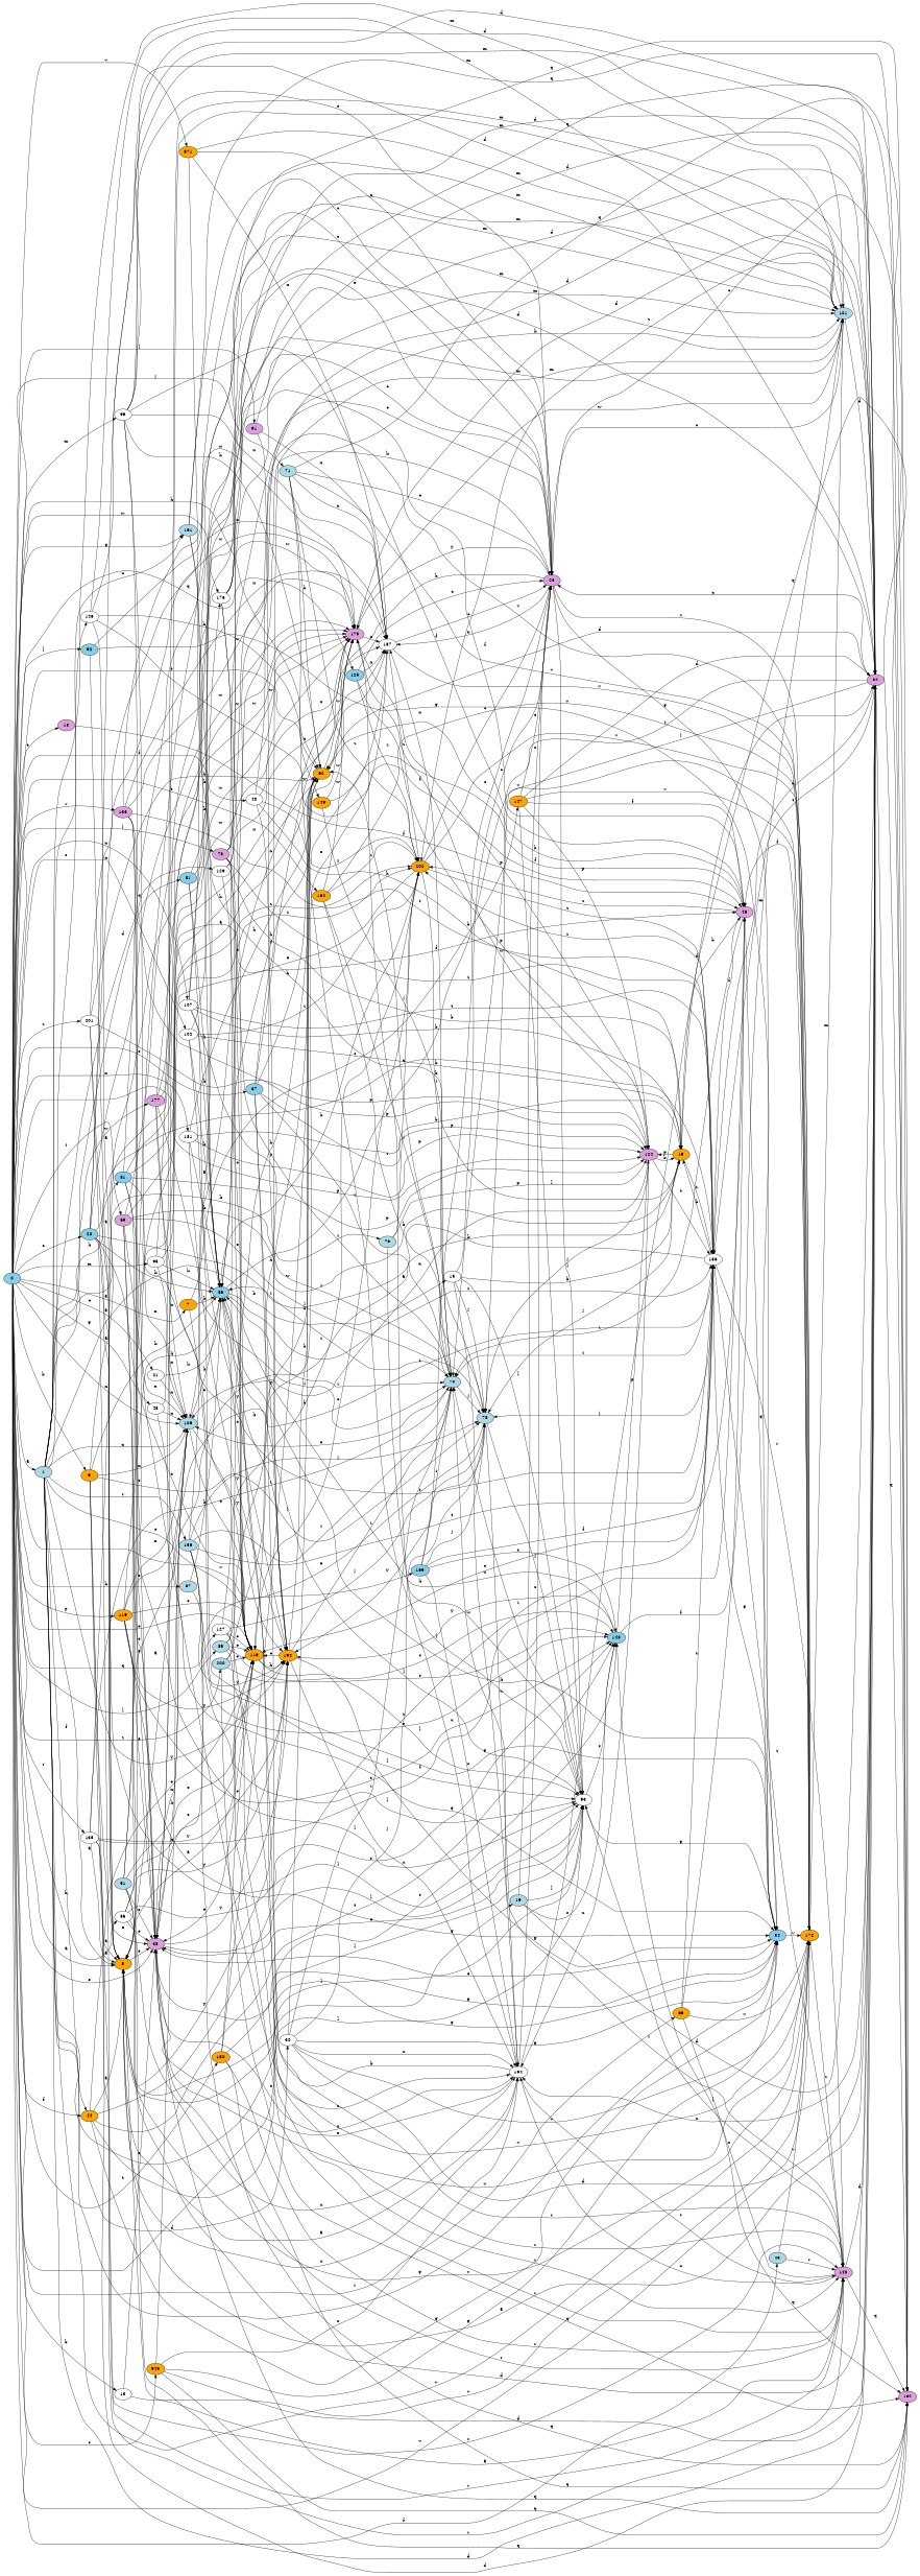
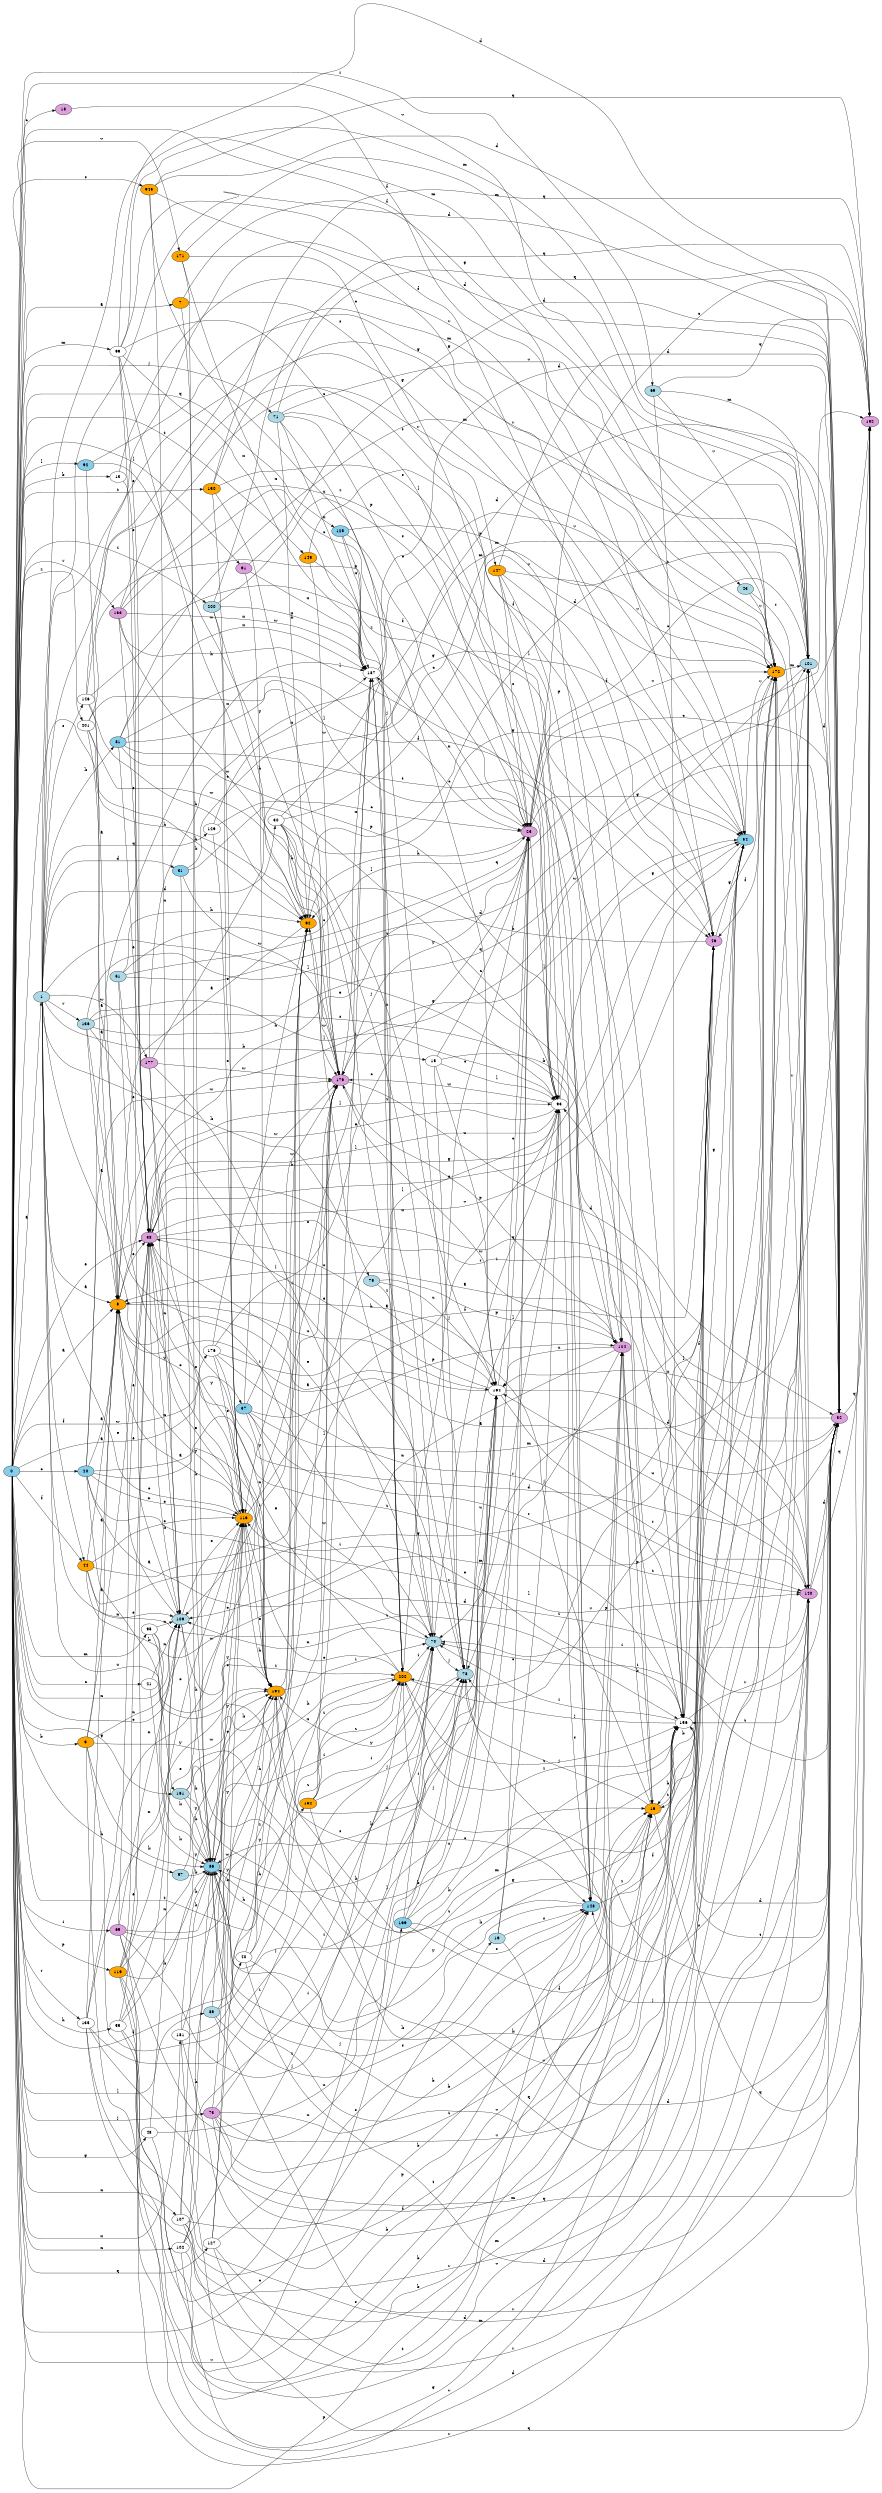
  strict digraph {
    rankdir=LR
    node [fillcolor=white style=filled]
    0 [fillcolor=skyblue]
    1 [fillcolor=lightblue]
    7 [fillcolor=orange]
    8 [fillcolor=orange]
    9 [fillcolor=orange]
    13
    18 [fillcolor=plum]
    19 [fillcolor=lightblue]
    20 [fillcolor=skyblue]
    21
    37 [fillcolor=skyblue]
    38 [fillcolor=plum]
    40
    43 [fillcolor=lightblue]
    44 [fillcolor=orange]
    48
    55
    57 [fillcolor=lightblue]
    62 [fillcolor=orange]
    65 [fillcolor=plum]
-   69 [fillcolor=orange]
+   69 [fillcolor=lightblue]
    71 [fillcolor=lightblue]
    73 [fillcolor=plum]
    89 [fillcolor=lightblue]
    91 [fillcolor=plum]
    92 [fillcolor=skyblue]
    95
    99
    102
    107
    109 [fillcolor=lightblue]
    116 [fillcolor=orange]
    119 [fillcolor=orange]
    124 [fillcolor=plum]
    125 [fillcolor=skyblue]
    127
    133 [fillcolor=plum]
    135
    n39 [fillcolor=orange label=945]
    149 [fillcolor=orange]
    150 [fillcolor=orange]
    152 [fillcolor=orange]
    169 [fillcolor=skyblue]
-   171 [fillcolor=orange label=571]
+   171 [fillcolor=orange]
    172 [fillcolor=orange]
    176
    181
    200 [fillcolor=lightblue]
    201
    161 [fillcolor=lightblue]
    15
    30
    31 [fillcolor=skyblue]
    32 [fillcolor=plum]
    54 [fillcolor=skyblue]
    79 [fillcolor=lightblue]
    81 [fillcolor=skyblue]
    93
    101 [fillcolor=lightblue]
    129
    136 [fillcolor=lightblue]
    146
    177 [fillcolor=plum]
    194 [fillcolor=orange]
    86 [fillcolor=skyblue]
    147 [fillcolor=orange]
    164
    78 [fillcolor=lightblue]
    140 [fillcolor=plum]
    179 [fillcolor=plum]
    46 [fillcolor=plum]
    23 [fillcolor=plum]
    148 [fillcolor=skyblue]
    156
    70 [fillcolor=lightblue]
    187
    132 [fillcolor=plum]
    16 [fillcolor=orange]
    202 [fillcolor=orange]
    51 [fillcolor=lightblue]
    0 -> 1 [label=a]
    0 -> 7 [label=a]
    0 -> 8 [label=a]
    0 -> 9 [label=b]
    0 -> 13 [label=b]
    0 -> 18 [label=c]
    0 -> 19 [label=c]
    0 -> 20 [label=c]
    0 -> 21 [label=c]
    0 -> 37 [label=e]
    0 -> 38 [label=e]
    0 -> 40 [label=f]
    0 -> 43 [label=f]
    0 -> 44 [label=f]
    0 -> 48 [label=g]
    0 -> 55 [label=h]
    0 -> 57 [label=h]
    0 -> 62 [label=h]
    0 -> 65 [label=i]
    0 -> 69 [label=i]
    0 -> 71 [label=j]
    0 -> 73 [label=j]
    0 -> 89 [label=l]
    0 -> 91 [label=l]
    0 -> 92 [label=l]
    0 -> 95 [label=m]
    0 -> 99 [label=m]
    0 -> 102 [label=n]
    0 -> 107 [label=n]
    0 -> 109 [label=n]
    0 -> 116 [label=o]
    0 -> 119 [label=p]
    0 -> 124 [label=p]
    0 -> 125 [label=q]
    0 -> 127 [label=q]
    0 -> 133 [label=r]
    0 -> 135 [label=r]
    0 -> n39 [label=s]
    0 -> 149 [label=t]
    0 -> 150 [label=t]
    0 -> 152 [label=t]
    0 -> 169 [label=v]
    0 -> 171 [label=v]
    0 -> 172 [label=v]
    0 -> 176 [label=w]
    0 -> 181 [label=x]
    0 -> 200 [label=z]
    0 -> 201 [label=z]
    0 -> 161 [label=g]
    1 -> 8 [label=a]
    1 -> 44 [label=f]
    1 -> 109 [label=n]
    1 -> 116 [label=o]
    1 -> 172 [label=v]
    1 -> 161 [label=u]
    1 -> 15 [label=b]
    1 -> 30 [label=d]
    1 -> 31 [label=d]
    1 -> 32 [label=d]
    1 -> 54 [label=g]
    1 -> 79 [label=k]
    1 -> 81 [label=k]
    1 -> 93 [label=l]
    1 -> 101 [label=m]
    1 -> 129 [label=q]
    1 -> 136 [label=r]
    1 -> 146 [label=s]
    1 -> 177 [label=w]
    1 -> 194 [label=y]
    7 -> 54 [label=g]
    7 -> 86 [label=k]
    7 -> 147 [label=s]
    8 -> 38 [label=e]
    8 -> 54 [label=g]
    8 -> 93 [label=l]
    8 -> 194 [label=y]
    8 -> 164 [label=u]
    9 -> 8 [label=a]
    9 -> 38 [label=e]
    9 -> 109 [label=n]
    9 -> 86 [label=k]
    9 -> 78 [label=j]
    9 -> 140 [label=r]
    9 -> 179 [label=w]
    13 -> 38 [label=e]
    13 -> 172 [label=v]
    18 -> 46 [label=f]
    19 -> 32 [label=d]
    19 -> 93 [label=l]
    19 -> 23 [label=c]
    19 -> 148 [label=s]
    20 -> 8 [label=a]
    20 -> 116 [label=o]
    20 -> 32 [label=d]
    20 -> 86 [label=k]
    20 -> 140 [label=r]
    20 -> 179 [label=w]
    20 -> 156 [label=t]
    20 -> 70 [label=i]
    20 -> 187 [label=x]
    21 -> 109 [label=n]
    21 -> 86 [label=k]
    37 -> 62 [label=h]
    37 -> 124 [label=p]
    37 -> 101 [label=m]
    37 -> 194 [label=y]
    37 -> 140 [label=r]
    37 -> 179 [label=w]
    37 -> 70 [label=i]
    38 -> 109 [label=n]
    38 -> 172 [label=v]
    38 -> 54 [label=g]
    38 -> 93 [label=l]
    38 -> 194 [label=y]
    38 -> 164 [label=u]
    38 -> 140 [label=r]
    38 -> 132 [label=q]
    40 -> 32 [label=d]
    40 -> 194 [label=y]
    40 -> 187 [label=x]
    40 -> 16 [label=b]
    40 -> 202 [label=z]
    43 -> 172 [label=v]
    43 -> 140 [label=r]
    44 -> 8 [label=a]
    44 -> 116 [label=o]
    44 -> 54 [label=g]
    44 -> 93 [label=l]
    44 -> 148 [label=s]
    44 -> 156 [label=t]
    48 -> 109 [label=n]
    48 -> 101 [label=m]
    48 -> 164 [label=u]
    55 -> 38 [label=e]
    55 -> 116 [label=o]
    55 -> 172 [label=v]
    55 -> 194 [label=y]
    55 -> 148 [label=s]
    57 -> 194 [label=y]
    57 -> 86 [label=k]
    62 -> 8 [label=a]
    62 -> 32 [label=d]
    62 -> 179 [label=w]
    65 -> 38 [label=e]
    65 -> 109 [label=n]
    65 -> 164 [label=u]
    65 -> 78 [label=j]
    65 -> 179 [label=w]
    65 -> 16 [label=b]
    65 -> 202 [label=z]
    69 -> 172 [label=v]
    69 -> 101 [label=m]
    69 -> 156 [label=t]
    69 -> 132 [label=q]
    71 -> 62 [label=h]
    71 -> 172 [label=v]
    71 -> 93 [label=l]
    71 -> 23 [label=c]
    71 -> 187 [label=x]
    71 -> 132 [label=q]
    71 -> 202 [label=z]
    73 -> 116 [label=o]
    73 -> 172 [label=v]
    73 -> 101 [label=m]
    73 -> 156 [label=t]
    73 -> 70 [label=i]
    73 -> 132 [label=q]
    73 -> 16 [label=b]
    89 -> 62 [label=h]
    89 -> 116 [label=o]
    89 -> 140 [label=r]
    89 -> 148 [label=s]
    89 -> 202 [label=z]
    91 -> 32 [label=d]
    91 -> 194 [label=y]
    91 -> 187 [label=x]
    92 -> 8 [label=a]
    92 -> 54 [label=g]
    92 -> 179 [label=w]
    95 -> 109 [label=n]
    95 -> 101 [label=m]
    95 -> 86 [label=k]
    95 -> 202 [label=z]
    99 -> 38 [label=e]
    99 -> 62 [label=h]
    99 -> 109 [label=n]
    99 -> 32 [label=d]
    99 -> 101 [label=m]
    99 -> 46 [label=f]
    99 -> 23 [label=c]
    99 -> 187 [label=x]
    102 -> 32 [label=d]
    102 -> 194 [label=y]
    102 -> 86 [label=k]
    102 -> 16 [label=b]
    102 -> 202 [label=z]
    107 -> 101 [label=m]
    107 -> 86 [label=k]
    107 -> 156 [label=t]
    107 -> 70 [label=i]
    107 -> 132 [label=q]
    107 -> 16 [label=b]
    109 -> 8 [label=a]
    109 -> 38 [label=k]
    109 -> 116 [label=o]
    109 -> 194 [label=y]
    109 -> 86 [label=k]
    116 -> 8 [label=a]
    116 -> 38 [label=e]
    116 -> 93 [label=l]
    116 -> 194 [label=h]
    119 -> 38 [label=e]
    119 -> 109 [label=n]
    119 -> 116 [label=o]
    119 -> 54 [label=g]
    119 -> 194 [label=y]
    119 -> 86 [label=k]
    119 -> 148 [label=s]
    119 -> 156 [label=t]
    124 -> 109 [label=n]
    124 -> 164 [label=u]
    124 -> 78 [label=j]
    124 -> 179 [label=w]
    124 -> 156 [label=t]
    124 -> 16 [label=b]
    125 -> 124 [label=p]
    125 -> 23 [label=c]
    125 -> 187 [label=x]
    125 -> 202 [label=z]
    127 -> 62 [label=h]
    127 -> 116 [label=o]
    127 -> 172 [label=v]
    127 -> 78 [label=j]
    127 -> 140 [label=r]
    133 -> 38 [label=e]
    133 -> 124 [label=p]
    133 -> 93 [label=l]
    133 -> 179 [label=w]
    133 -> 23 [label=c]
    133 -> 156 [label=t]
    133 -> 187 [label=x]
    135 -> 8 [label=a]
    135 -> 32 [label=d]
    135 -> 194 [label=y]
    135 -> 140 [label=r]
    135 -> 179 [label=w]
    135 -> 46 [label=f]
    135 -> 70 [label=i]
    n39 -> 109 [label=n]
    n39 -> 32 [label=d]
    n39 -> 54 [label=g]
    n39 -> 164 [label=u]
    n39 -> 132 [label=q]
    149 -> 78 [label=j]
    149 -> 179 [label=w]
    149 -> 46 [label=f]
    150 -> 116 [label=o]
    150 -> 140 [label=r]
    150 -> 179 [label=w]
    150 -> 148 [label=s]
    150 -> 132 [label=q]
    152 -> 172 [label=v]
    152 -> 78 [label=j]
    152 -> 179 [label=w]
    152 -> 70 [label=i]
    152 -> 202 [label=z]
    169 -> 164 [label=u]
    169 -> 78 [label=j]
    169 -> 46 [label=f]
    169 -> 23 [label=c]
    169 -> 148 [label=s]
    169 -> 70 [label=i]
    171 -> 101 [label=m]
    171 -> 86 [label=k]
    171 -> 23 [label=c]
    171 -> 187 [label=x]
    172 -> 101 [label=m]
    172 -> 140 [label=r]
    172 -> 46 [label=f]
    176 -> 116 [label=o]
    176 -> 32 [label=d]
    176 -> 140 [label=r]
    176 -> 179 [label=w]
    176 -> 46 [label=f]
    176 -> 23 [label=c]
    181 -> 62 [label=h]
    181 -> 124 [label=p]
    181 -> 194 [label=y]
    181 -> 86 [label=k]
    181 -> 16 [label=b]
    200 -> 62 [label=h]
    200 -> 116 [label=o]
    200 -> 148 [label=s]
    200 -> 187 [label=x]
    200 -> 132 [label=q]
    201 -> 8 [label=a]
    201 -> 62 [label=h]
    201 -> 124 [label=p]
    201 -> 93 [label=l]
    201 -> 179 [label=w]
    161 -> 101 [label=m]
    161 -> 86 [label=k]
    161 -> 132 [label=q]
    161 -> 16 [label=b]
    15 -> 93 [label=l]
    15 -> 164 [label=u]
    15 -> 78 [label=j]
    15 -> 23 [label=c]
    15 -> 16 [label=b]
    30 -> 62 [label=h]
    30 -> 172 [label=v]
    30 -> 32 [label=d]
    30 -> 54 [label=g]
    30 -> 164 [label=u]
    30 -> 78 [label=j]
    30 -> 70 [label=i]
    31 -> 93 [label=l]
    31 -> 101 [label=m]
    31 -> 86 [label=k]
    31 -> 179 [label=w]
    32 -> 8 [label=a]
    32 -> 164 [label=u]
    32 -> 78 [label=j]
    32 -> 23 [label=c]
    32 -> 156 [label=t]
    32 -> 70 [label=i]
    32 -> 132 [label=q]
    32 -> 202 [label=z]
    54 -> 38 [label=e]
    54 -> 172 [label=v]
    54 -> 86 [label=k]
    79 -> 124 [label=p]
    79 -> 164 [label=u]
    79 -> 202 [label=z]
    81 -> 38 [label=e]
    81 -> 124 [label=p]
    81 -> 54 [label=g]
    81 -> 101 [label=m]
    81 -> 46 [label=f]
    81 -> 156 [label=t]
    81 -> 187 [label=x]
    93 -> 38 [label=e]
    93 -> 54 [label=g]
    93 -> 179 [label=w]
    93 -> 148 [label=s]
    93 -> 70 [label=i]
    101 -> 32 [label=d]
    101 -> 86 [label=k]
    101 -> 179 [label=w]
    101 -> 23 [label=c]
    129 -> 116 [label=o]
    129 -> 23 [label=c]
    129 -> 187 [label=x]
-   136 -> 176 [label=a]
+   136 -> 8 [label=a]
    136 -> 93 [label=l]
    136 -> 78 [label=j]
    136 -> 148 [label=s]
    136 -> 156 [label=t]
    136 -> 70 [label=i]
    136 -> 132 [label=q]
    146 -> 8 [label=a]
    146 -> 62 [label=h]
    146 -> 32 [label=d]
    146 -> 101 [label=m]
    146 -> 46 [label=f]
    177 -> 109 [label=n]
    177 -> 116 [label=o]
    177 -> 32 [label=d]
    177 -> 101 [label=m]
    177 -> 179 [label=w]
    177 -> 70 [label=i]
    194 -> 62 [label=h]
    194 -> 116 [label=o]
    194 -> 54 [label=g]
    194 -> 86 [label=k]
    194 -> 164 [label=u]
    194 -> 70 [label=i]
    86 -> 116 [label=o]
    86 -> 172 [label=v]
    86 -> 93 [label=l]
    86 -> 156 [label=t]
    86 -> 70 [label=i]
    147 -> 124 [label=p]
    147 -> 172 [label=v]
    147 -> 32 [label=d]
    147 -> 93 [label=l]
    147 -> 46 [label=f]
    147 -> 23 [label=c]
    164 -> 8 [label=a]
    164 -> 38 [label=e]
    164 -> 32 [label=d]
    164 -> 86 [label=k]
    164 -> 140 [label=r]
    164 -> 23 [label=c]
    78 -> 38 [label=e]
    78 -> 93 [label=l]
    78 -> 194 [label=y]
    78 -> 164 [label=u]
    140 -> 8 [label=a]
    140 -> 32 [label=d]
    140 -> 93 [label=l]
    140 -> 164 [label=u]
    140 -> 148 [label=s]
    140 -> 156 [label=t]
    140 -> 70 [label=i]
    140 -> 132 [label=q]
    179 -> 109 [label=n]
    179 -> 124 [label=p]
    179 -> 32 [label=d]
    179 -> 187 [label=x]
    46 -> 62 [label=h]
    46 -> 54 [label=g]
    46 -> 70 [label=i]
    46 -> 16 [label=b]
    46 -> 202 [label=z]
    23 -> 38 [label=e]
    23 -> 62 [label=h]
    23 -> 172 [label=v]
    23 -> 54 [label=g]
    23 -> 93 [label=l]
    23 -> 86 [label=k]
    23 -> 179 [label=y]
    23 -> 187 [label=x]
    148 -> 124 [label=p]
    148 -> 194 [label=y]
    148 -> 86 [label=k]
    148 -> 46 [label=f]
    156 -> 116 [label=o]
    156 -> 32 [label=d]
    156 -> 54 [label=g]
    156 -> 86 [label=k]
    156 -> 78 [label=j]
    156 -> 140 [label=r]
    156 -> 46 [label=f]
    156 -> 70 [label=i]
    156 -> 16 [label=b]
    156 -> 202 [label=z]
    70 -> 62 [label=h]
    70 -> 109 [label=n]
    70 -> 78 [label=j]
    70 -> 187 [label=x]
    187 -> 116 [label=o]
    187 -> 172 [label=v]
    187 -> 23 [label=c]
    187 -> 202 [label=z]
    132 -> 23 [label=c]
    16 -> 8 [label=a]
    16 -> 124 [label=p]
    16 -> 78 [label=j]
    16 -> 156 [label=t]
    16 -> 132 [label=q]
    202 -> 38 [label=e]
    202 -> 116 [label=o]
    202 -> 172 [label=v]
    202 -> 86 [label=k]
    202 -> 23 [label=c]
    202 -> 156 [label=t]
    202 -> 70 [label=i]
    51 -> 38 [label=e]
    51 -> 62 [label=h]
    51 -> 116 [label=o]
    51 -> 32 [label=d]
    51 -> 23 [label=c]
    51 -> 132 [label=q]
  }
